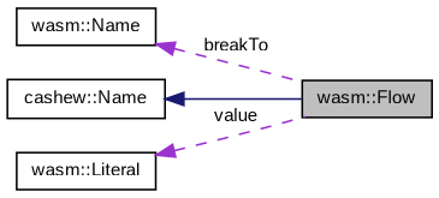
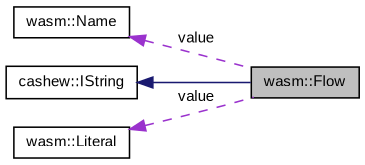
  digraph {
    fontname="Liberation Sans"
    rankdir=LR
    node [color=black fillcolor=white fontname="Liberation Sans" fontsize=10 shape=record style=filled]
    edge [color=darkorchid3 dir=back fontname="Liberation Sans" fontsize=10 labelfontname=Helvetica labelfontsize=10 style=dashed]
    n1 [fillcolor=grey75 fontcolor=black height=0.2 label="wasm::Flow" width=0.4]
    n2 [height=0.2 label="wasm::Name" width=0.4]
-   n3 [height=0.2 label="cashew::Name" width=0.4]
+   n3 [height=0.2 label="cashew::IString" width=0.4]
    n4 [height=0.2 label="wasm::Literal" width=0.4]
-   n2 -> n1 [label=" breakTo"]
+   n2 -> n1 [label=" value"]
    n3 -> n1 [color=midnightblue style=solid]
    n4 -> n1 [label=" value"]
  }
